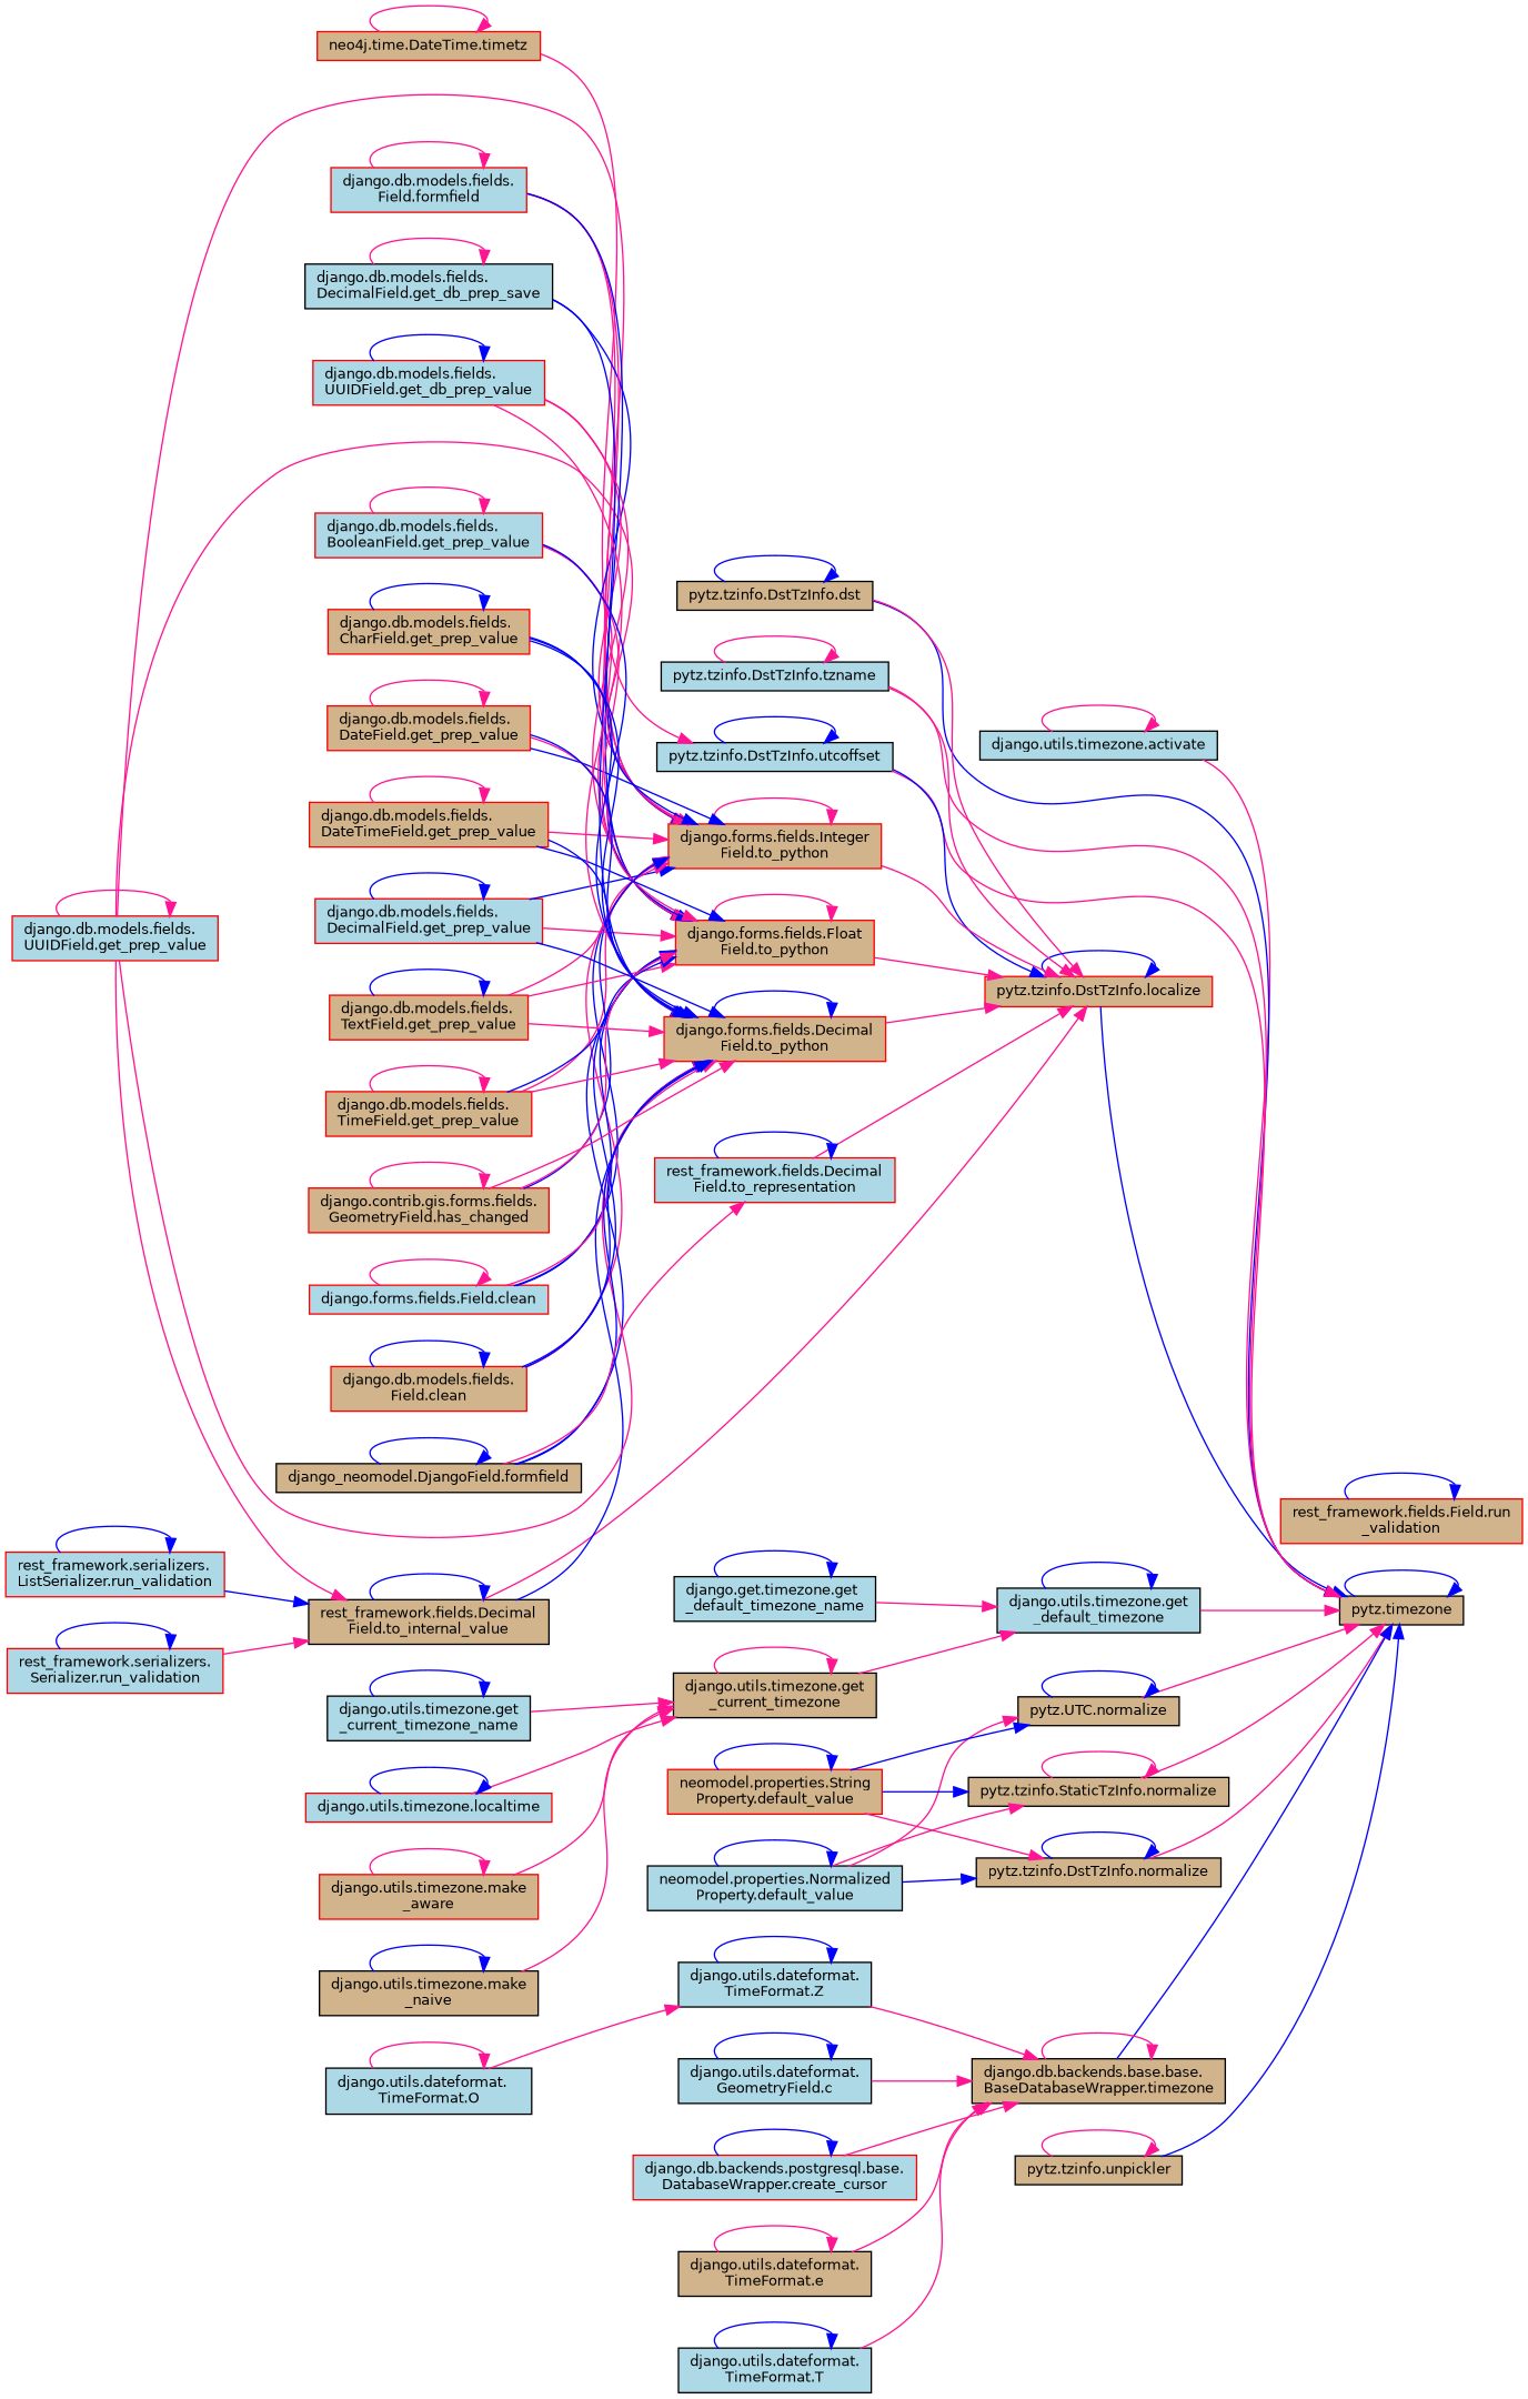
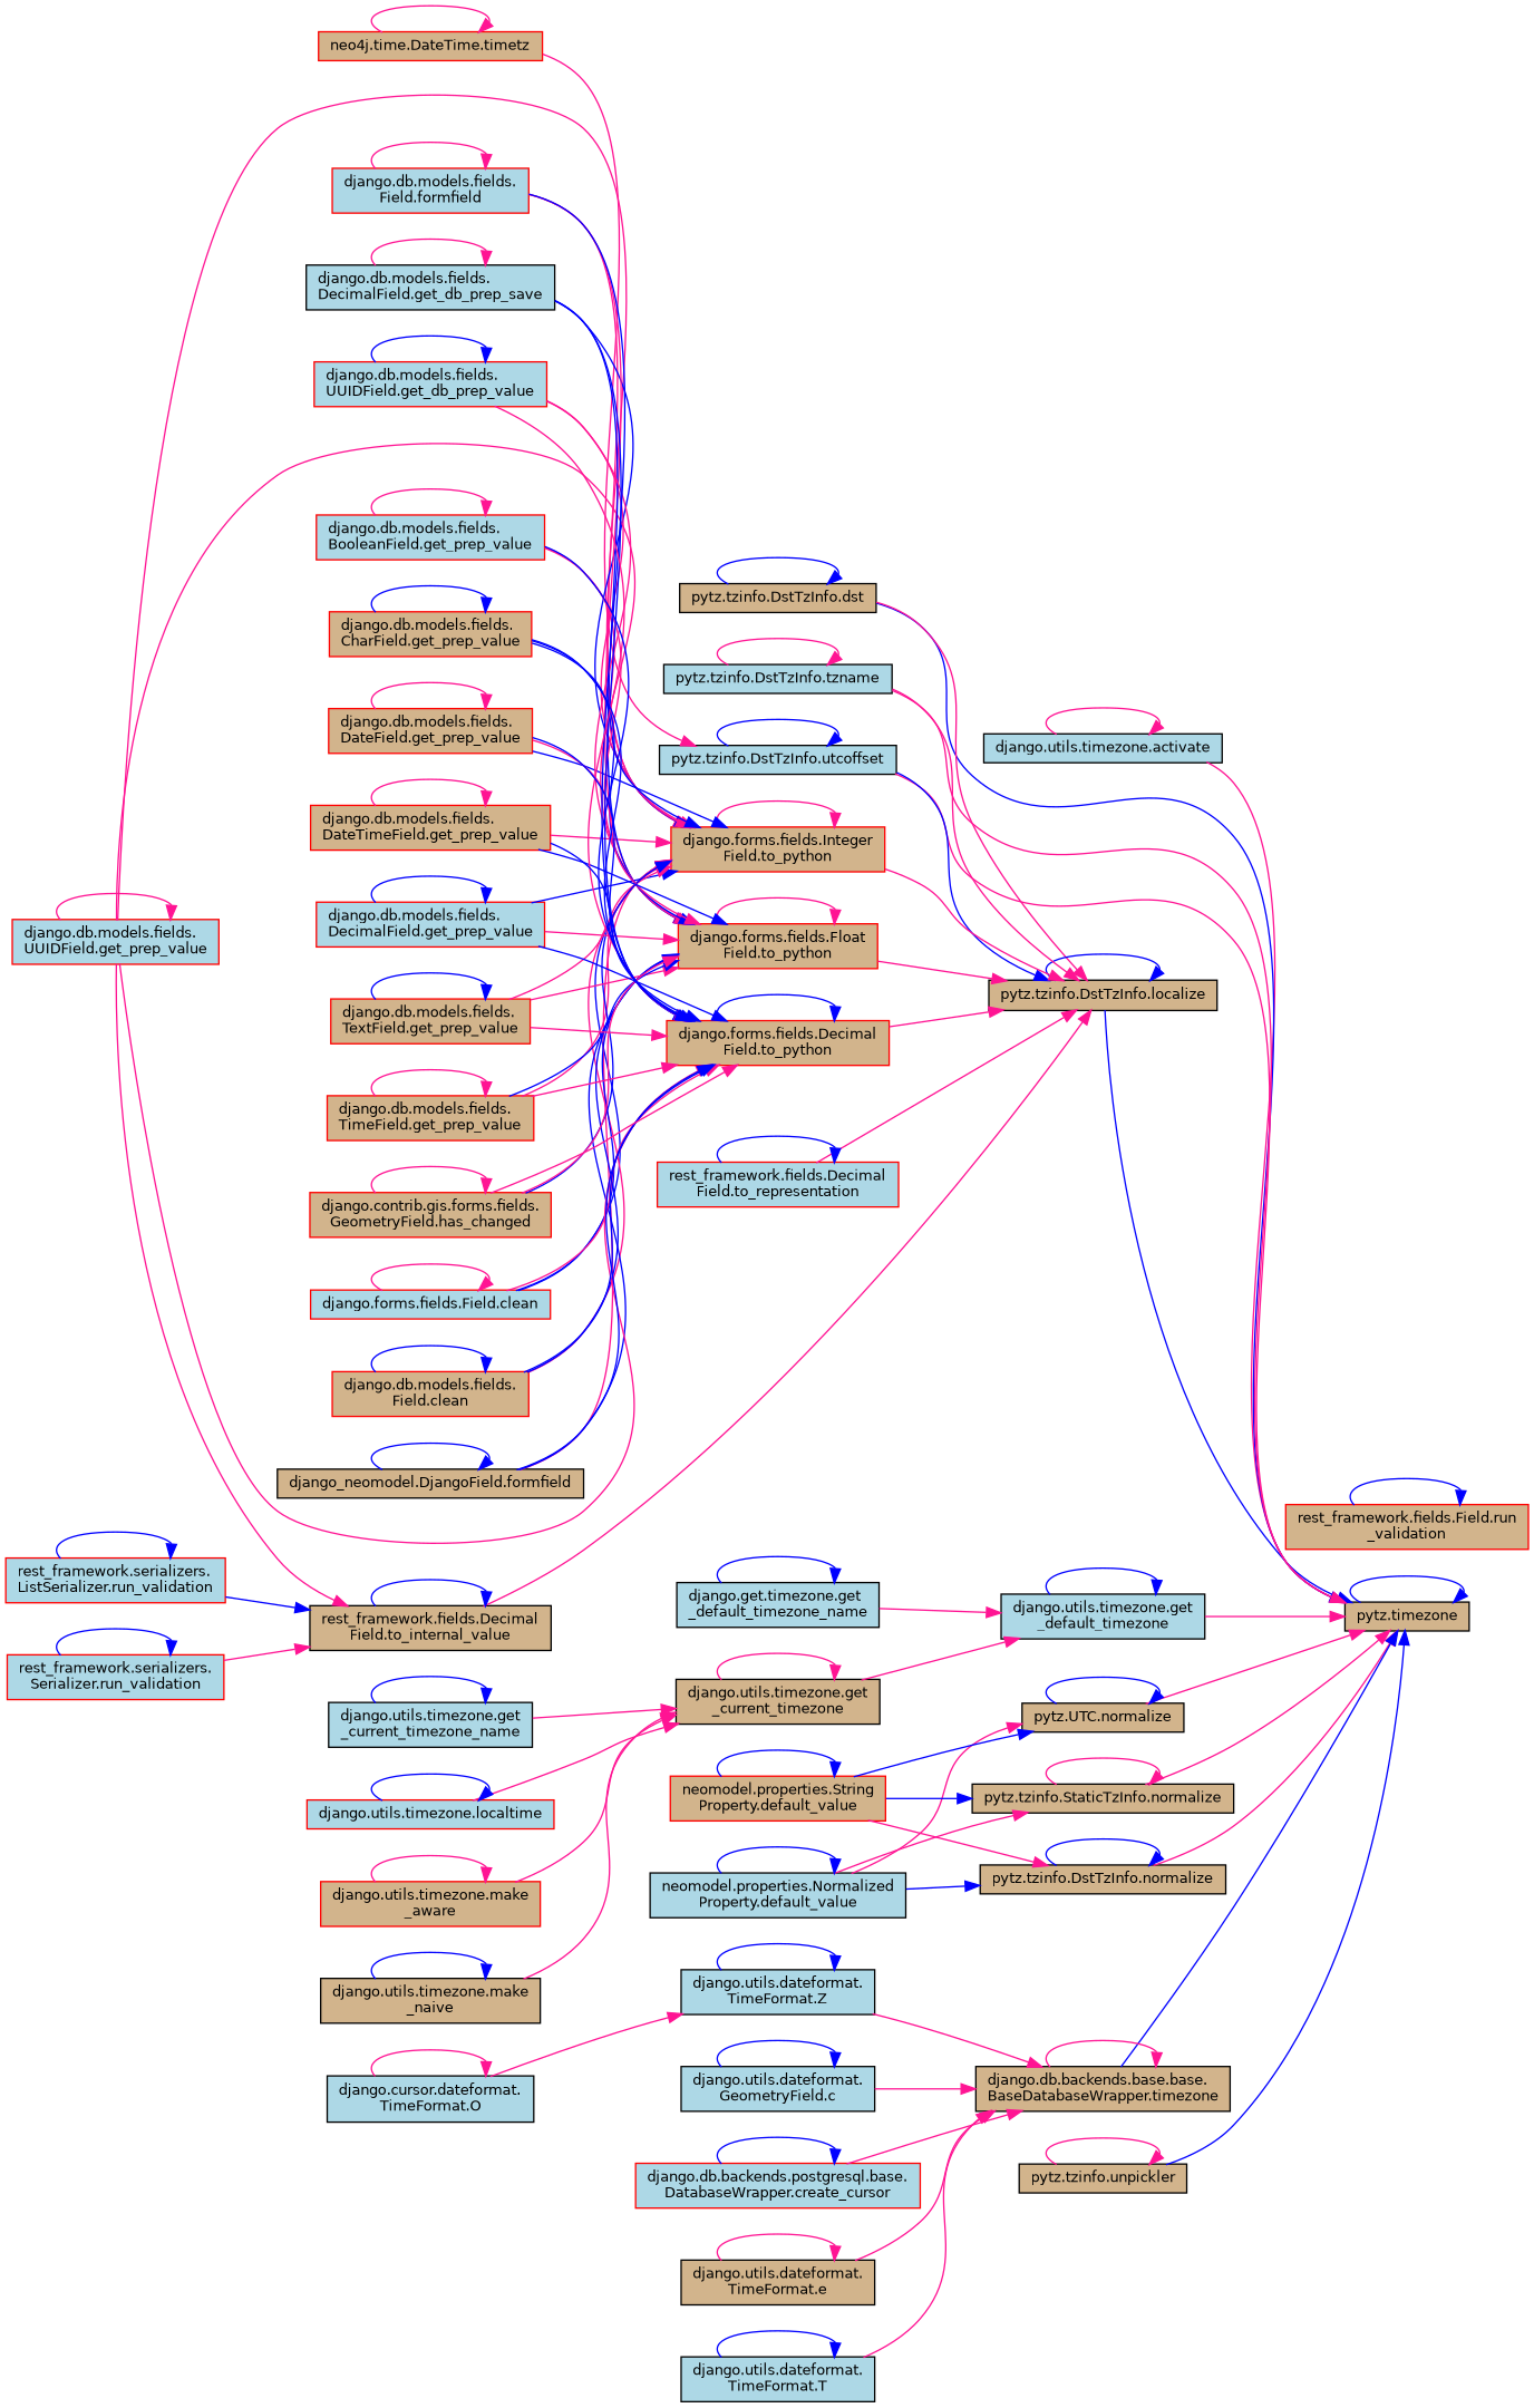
  digraph {
    rankdir=RL
    node [color=black fillcolor=tan fontname=Helvetica fontsize=10 shape=record style=filled]
    edge [color=deeppink dir=back fontname=Helvetica fontsize=10 labelfontname=Helvetica labelfontsize=10 style=solid]
    n1 [fontcolor=black height=0.2 label="pytz.timezone" width=0.4]
    n2 [fillcolor=lightblue height=0.2 label="django.utils.timezone.activate" width=0.4]
    n3 [height=0.2 label="pytz.tzinfo.DstTzInfo.dst" width=0.4]
    n4 [fillcolor=lightblue height=0.2 label="django.utils.timezone.get\l_default_timezone" width=0.4]
-   n5 [color=red height=0.2 label="pytz.tzinfo.DstTzInfo.localize" width=0.4]
+   n5 [height=0.2 label="pytz.tzinfo.DstTzInfo.localize" width=0.4]
    n6 [fillcolor=lightblue height=0.2 label="pytz.tzinfo.DstTzInfo.tzname" width=0.4]
    n7 [fillcolor=lightblue height=0.2 label="pytz.tzinfo.DstTzInfo.utcoffset" width=0.4]
    n8 [height=0.2 label="pytz.tzinfo.DstTzInfo.normalize" width=0.4]
    n9 [height=0.2 label="pytz.UTC.normalize" width=0.4]
    n10 [height=0.2 label="pytz.tzinfo.StaticTzInfo.normalize" width=0.4]
    n11 [height=0.2 label="django.db.backends.base.base.\lBaseDatabaseWrapper.timezone" width=0.4]
    n12 [height=0.2 label="pytz.tzinfo.unpickler" width=0.4]
    n13 [height=0.2 label="django.utils.timezone.get\l_current_timezone" width=0.4]
    n14 [fillcolor=lightblue height=0.2 label="django.get.timezone.get\l_default_timezone_name" width=0.4]
    n15 [height=0.2 label="rest_framework.fields.Decimal\lField.to_internal_value" width=0.4]
    n16 [color=red height=0.2 label="django.forms.fields.Integer\lField.to_python" width=0.4]
    n17 [color=red height=0.2 label="django.forms.fields.Float\lField.to_python" width=0.4]
    n18 [color=red height=0.2 label="django.forms.fields.Decimal\lField.to_python" width=0.4]
    n19 [color=red fillcolor=lightblue height=0.2 label="rest_framework.fields.Decimal\lField.to_representation" width=0.4]
    n20 [color=red height=0.2 label="neo4j.time.DateTime.timetz" width=0.4]
    n21 [fillcolor=lightblue height=0.2 label="neomodel.properties.Normalized\lProperty.default_value" width=0.4]
    n22 [color=red height=0.2 label="neomodel.properties.String\lProperty.default_value" width=0.4]
    n23 [fillcolor=lightblue height=0.2 label="django.utils.dateformat.\lGeometryField.c" width=0.4]
    n24 [color=red fillcolor=lightblue height=0.2 label="django.db.backends.postgresql.base.\lDatabaseWrapper.create_cursor" width=0.4]
    n25 [height=0.2 label="django.utils.dateformat.\lTimeFormat.e" width=0.4]
    n26 [fillcolor=lightblue height=0.2 label="django.utils.dateformat.\lTimeFormat.T" width=0.4]
    n27 [fillcolor=lightblue height=0.2 label="django.utils.dateformat.\lTimeFormat.Z" width=0.4]
    n28 [fillcolor=lightblue height=0.2 label="django.utils.timezone.get\l_current_timezone_name" width=0.4]
    n29 [color=red fillcolor=lightblue height=0.2 label="django.utils.timezone.localtime" width=0.4]
    n30 [color=red height=0.2 label="django.utils.timezone.make\l_aware" width=0.4]
    n31 [height=0.2 label="django.utils.timezone.make\l_naive" width=0.4]
    n32 [color=red fillcolor=lightblue height=0.2 label="rest_framework.serializers.\lSerializer.run_validation" width=0.4]
    n33 [color=red fillcolor=lightblue height=0.2 label="rest_framework.serializers.\lListSerializer.run_validation" width=0.4]
    n34 [color=red fillcolor=lightblue height=0.2 label="django.db.models.fields.\lUUIDField.get_prep_value" width=0.4]
    n35 [color=red fillcolor=lightblue height=0.2 label="django.forms.fields.Field.clean" width=0.4]
    n36 [color=red height=0.2 label="django.db.models.fields.\lField.clean" width=0.4]
    n37 [height=0.2 label="django_neomodel.DjangoField.formfield" width=0.4]
    n38 [color=red fillcolor=lightblue height=0.2 label="django.db.models.fields.\lField.formfield" width=0.4]
    n39 [fillcolor=lightblue height=0.2 label="django.db.models.fields.\lDecimalField.get_db_prep_save" width=0.4]
    n40 [color=red fillcolor=lightblue height=0.2 label="django.db.models.fields.\lUUIDField.get_db_prep_value" width=0.4]
    n41 [color=red fillcolor=lightblue height=0.2 label="django.db.models.fields.\lBooleanField.get_prep_value" width=0.4]
    n42 [color=red height=0.2 label="django.db.models.fields.\lCharField.get_prep_value" width=0.4]
    n43 [color=red height=0.2 label="django.db.models.fields.\lDateField.get_prep_value" width=0.4]
    n44 [color=red height=0.2 label="django.db.models.fields.\lDateTimeField.get_prep_value" width=0.4]
    n45 [color=red fillcolor=lightblue height=0.2 label="django.db.models.fields.\lDecimalField.get_prep_value" width=0.4]
    n46 [color=red height=0.2 label="django.db.models.fields.\lTextField.get_prep_value" width=0.4]
    n47 [color=red height=0.2 label="django.db.models.fields.\lTimeField.get_prep_value" width=0.4]
    n48 [color=red height=0.2 label="django.contrib.gis.forms.fields.\lGeometryField.has_changed" width=0.4]
    n49 [color=red height=0.2 label="rest_framework.fields.Field.run\l_validation" width=0.4]
-   n50 [fillcolor=lightblue height=0.2 label="django.utils.dateformat.\lTimeFormat.O" width=0.4]
+   n50 [fillcolor=lightblue height=0.2 label="django.cursor.dateformat.\lTimeFormat.O" width=0.4]
    n1 -> n1 [color=blue]
    n1 -> n2
    n1 -> n3 [color=blue]
    n1 -> n4
    n1 -> n5 [color=blue]
    n1 -> n6
    n1 -> n7
    n1 -> n8
    n1 -> n9
    n1 -> n10
    n1 -> n11 [color=blue]
    n1 -> n12 [color=blue]
    n2 -> n2
    n3 -> n3 [color=blue]
    n4 -> n4 [color=blue]
    n4 -> n13
    n4 -> n14
    n5 -> n3
    n5 -> n5 [color=blue]
    n5 -> n6
    n5 -> n7 [color=blue]
    n5 -> n15
    n5 -> n16
    n5 -> n17
    n5 -> n18
    n5 -> n19
    n6 -> n6
    n7 -> n7 [color=blue]
    n7 -> n20
    n8 -> n8 [color=blue]
    n8 -> n21 [color=blue]
    n8 -> n22
    n9 -> n9 [color=blue]
    n9 -> n21
    n9 -> n22 [color=blue]
    n10 -> n10
    n10 -> n21
    n10 -> n22 [color=blue]
    n11 -> n11
    n11 -> n23
    n11 -> n24
    n11 -> n25
    n11 -> n26
    n11 -> n27
    n12 -> n12
    n13 -> n13
    n13 -> n28
    n13 -> n29
    n13 -> n30
    n13 -> n31
    n14 -> n14 [color=blue]
    n15 -> n15 [color=blue]
    n15 -> n32
    n15 -> n33 [color=blue]
    n15 -> n34
    n16 -> n16
    n16 -> n34
    n16 -> n35 [color=blue]
    n16 -> n36
-   n19 -> n37
+   n16 -> n37
    n16 -> n38
    n16 -> n39 [color=blue]
    n16 -> n40
    n16 -> n41
    n16 -> n42 [color=blue]
    n16 -> n43 [color=blue]
    n16 -> n44
    n16 -> n45 [color=blue]
    n16 -> n46
    n16 -> n47
    n16 -> n48 [color=blue]
    n17 -> n17
    n17 -> n34
    n17 -> n35 [color=blue]
    n17 -> n36 [color=blue]
    n17 -> n37 [color=blue]
    n17 -> n38
    n17 -> n39 [color=blue]
    n17 -> n40
    n17 -> n41
    n17 -> n42 [color=blue]
    n17 -> n43
    n17 -> n44 [color=blue]
    n17 -> n45
    n17 -> n46
    n17 -> n47 [color=blue]
    n17 -> n48
    n18 -> n18 [color=blue]
    n18 -> n34
    n18 -> n35
    n18 -> n36 [color=blue]
    n18 -> n37 [color=blue]
    n18 -> n38 [color=blue]
-   n18 -> n15 [color=blue]
+   n18 -> n39 [color=blue]
    n18 -> n40
    n18 -> n41 [color=blue]
    n18 -> n42 [color=blue]
    n18 -> n43 [color=blue]
    n18 -> n44 [color=blue]
    n18 -> n45 [color=blue]
    n18 -> n46
    n18 -> n47
    n18 -> n48
    n19 -> n19 [color=blue]
    n20 -> n20
    n21 -> n21 [color=blue]
    n22 -> n22 [color=blue]
    n23 -> n23 [color=blue]
    n24 -> n24 [color=blue]
    n25 -> n25
    n26 -> n26 [color=blue]
    n27 -> n27 [color=blue]
    n27 -> n50
    n28 -> n28 [color=blue]
    n29 -> n29 [color=blue]
    n30 -> n30
    n31 -> n31 [color=blue]
    n32 -> n32 [color=blue]
    n33 -> n33 [color=blue]
    n34 -> n34
    n35 -> n35
    n36 -> n36 [color=blue]
    n37 -> n37 [color=blue]
    n38 -> n38
    n39 -> n39
    n40 -> n40 [color=blue]
    n41 -> n41
    n42 -> n42 [color=blue]
    n43 -> n43
    n44 -> n44
    n45 -> n45 [color=blue]
    n46 -> n46 [color=blue]
    n47 -> n47
    n48 -> n48
    n49 -> n49 [color=blue]
    n50 -> n50
  }
